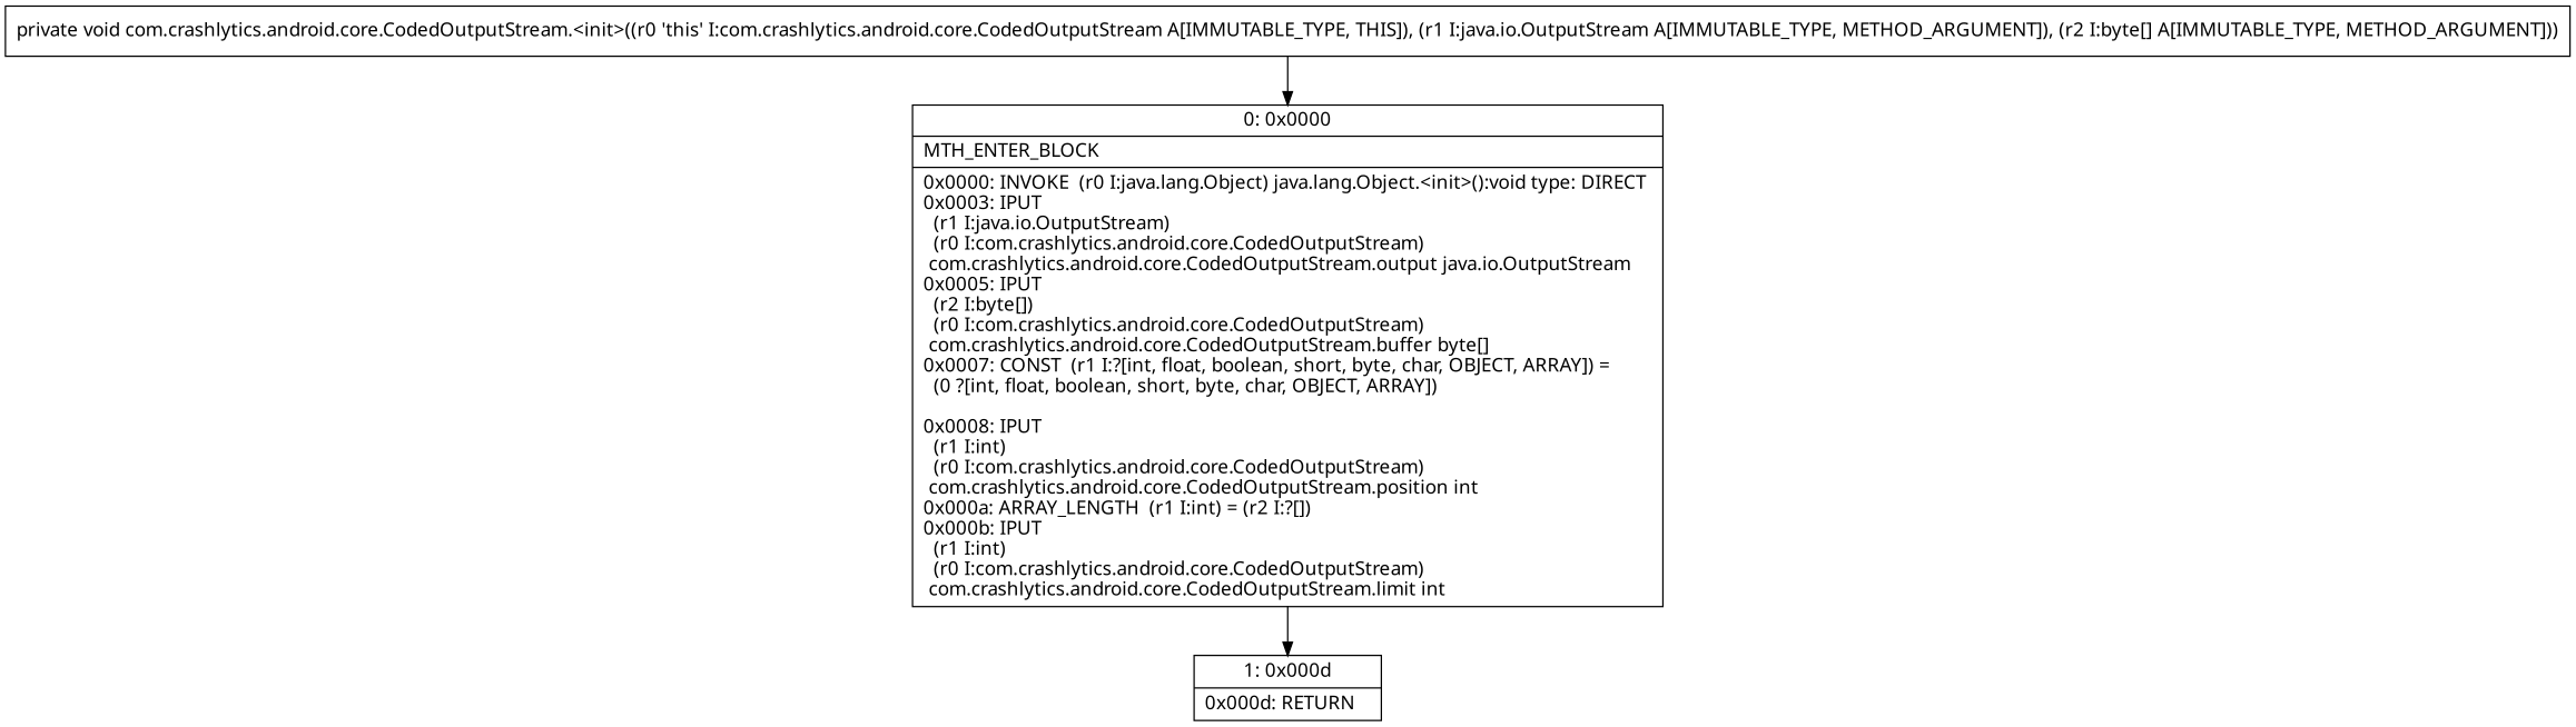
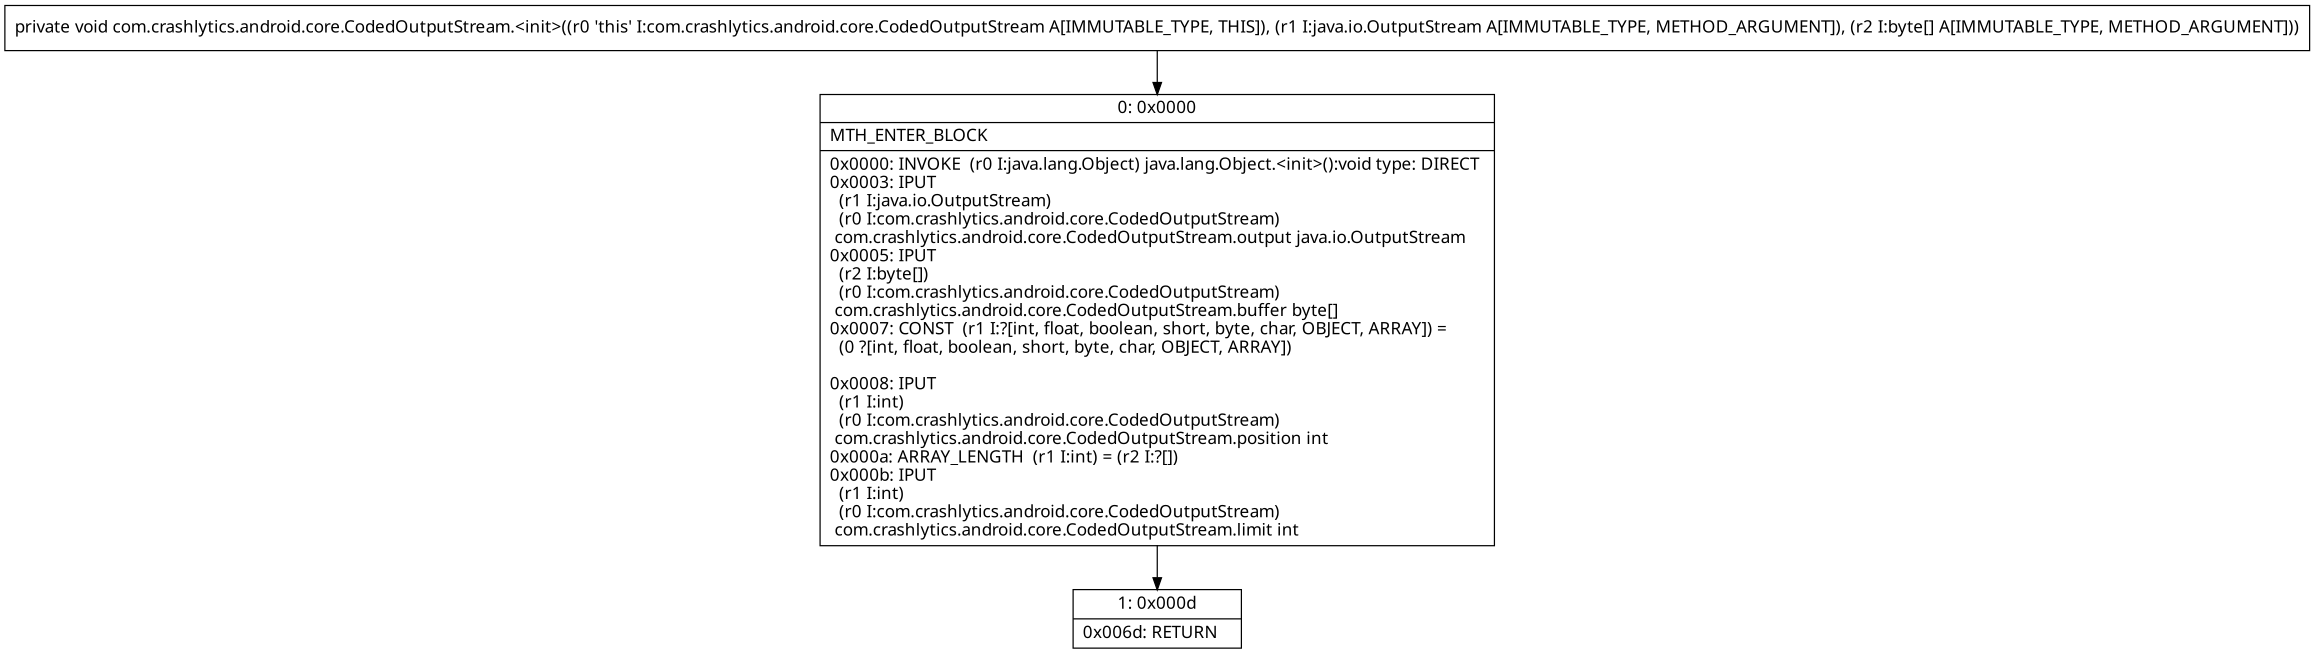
  digraph {
    fontname="Noto Sans"
    node [shape=record fontname="Noto Sans"]
    edge [fontname="Noto Sans"]
    n1 [label="{0\:\ 0x0000|MTH_ENTER_BLOCK\l|0x0000: INVOKE  (r0 I:java.lang.Object) java.lang.Object.\<init\>():void type: DIRECT \l0x0003: IPUT  \l  (r1 I:java.io.OutputStream)\l  (r0 I:com.crashlytics.android.core.CodedOutputStream)\l com.crashlytics.android.core.CodedOutputStream.output java.io.OutputStream \l0x0005: IPUT  \l  (r2 I:byte[])\l  (r0 I:com.crashlytics.android.core.CodedOutputStream)\l com.crashlytics.android.core.CodedOutputStream.buffer byte[] \l0x0007: CONST  (r1 I:?[int, float, boolean, short, byte, char, OBJECT, ARRAY]) = \l  (0 ?[int, float, boolean, short, byte, char, OBJECT, ARRAY])\l \l0x0008: IPUT  \l  (r1 I:int)\l  (r0 I:com.crashlytics.android.core.CodedOutputStream)\l com.crashlytics.android.core.CodedOutputStream.position int \l0x000a: ARRAY_LENGTH  (r1 I:int) = (r2 I:?[]) \l0x000b: IPUT  \l  (r1 I:int)\l  (r0 I:com.crashlytics.android.core.CodedOutputStream)\l com.crashlytics.android.core.CodedOutputStream.limit int \l}"]
-   n2 [label="{1\:\ 0x000d|0x000d: RETURN   \l}"]
+   n2 [label="{1\:\ 0x000d|0x006d: RETURN   \l}"]
    n3 [label="{private void com.crashlytics.android.core.CodedOutputStream.\<init\>((r0 'this' I:com.crashlytics.android.core.CodedOutputStream A[IMMUTABLE_TYPE, THIS]), (r1 I:java.io.OutputStream A[IMMUTABLE_TYPE, METHOD_ARGUMENT]), (r2 I:byte[] A[IMMUTABLE_TYPE, METHOD_ARGUMENT])) }"]
    n1 -> n2
    n3 -> n1
  }
